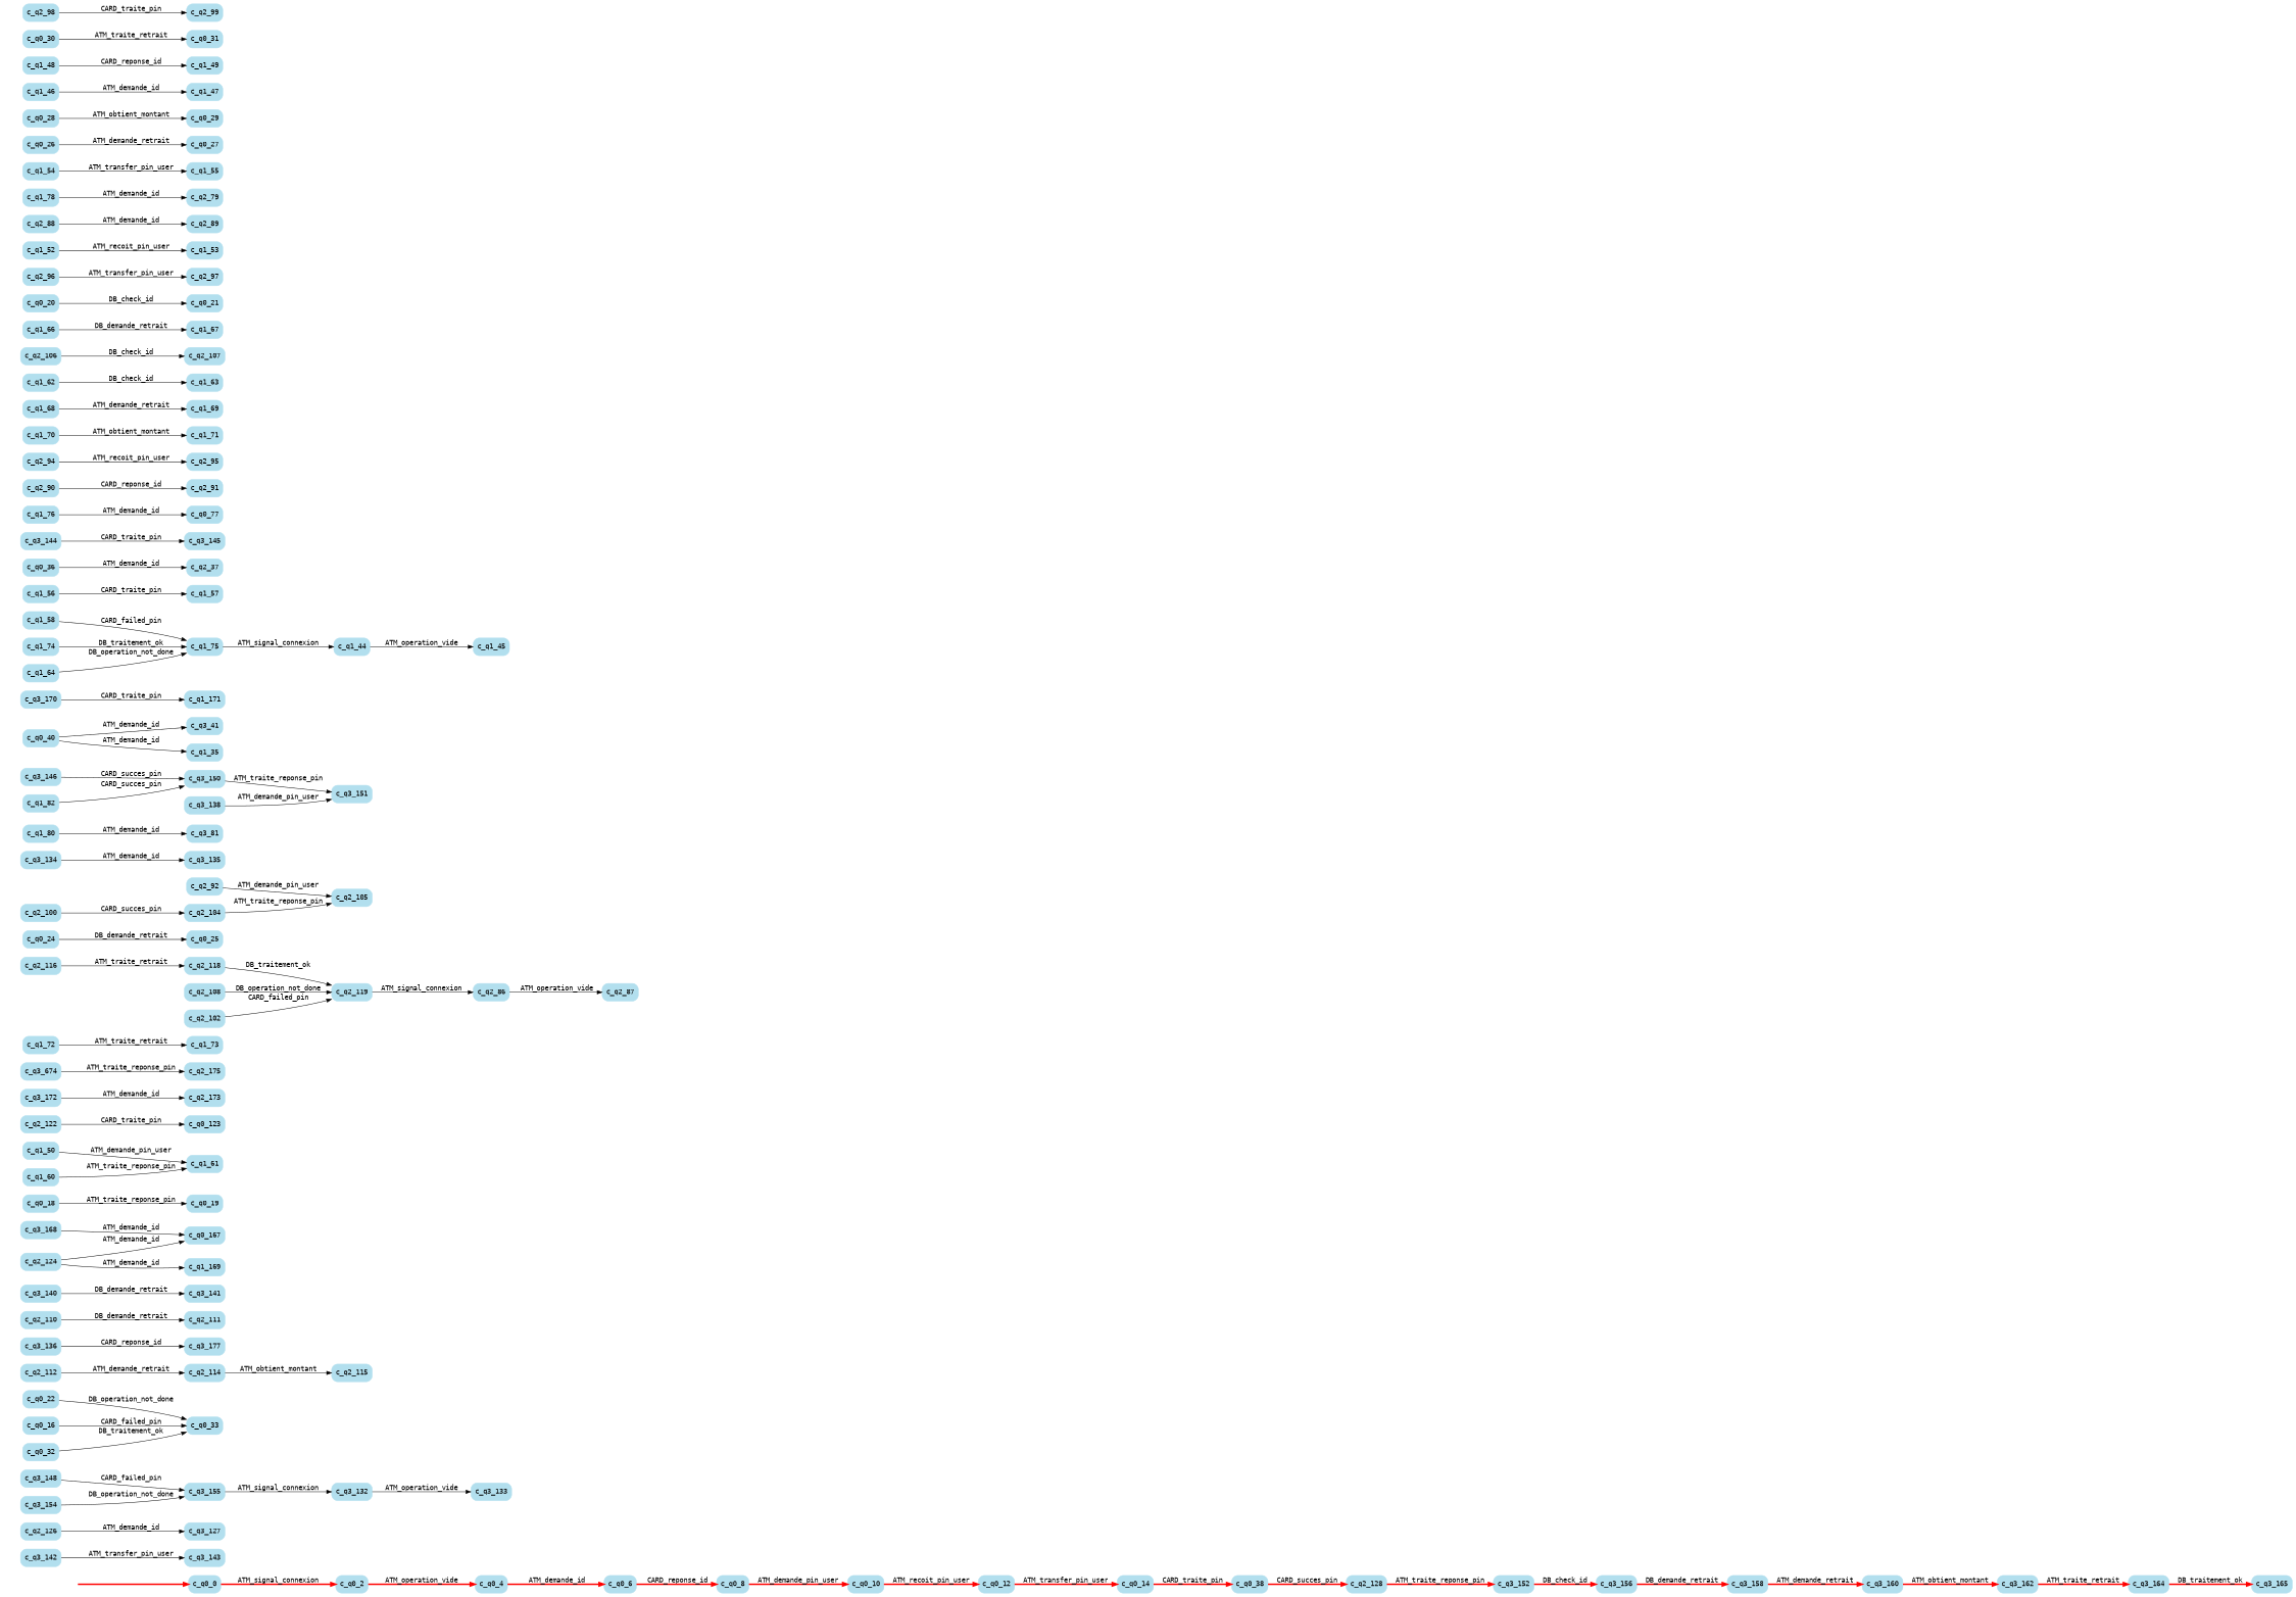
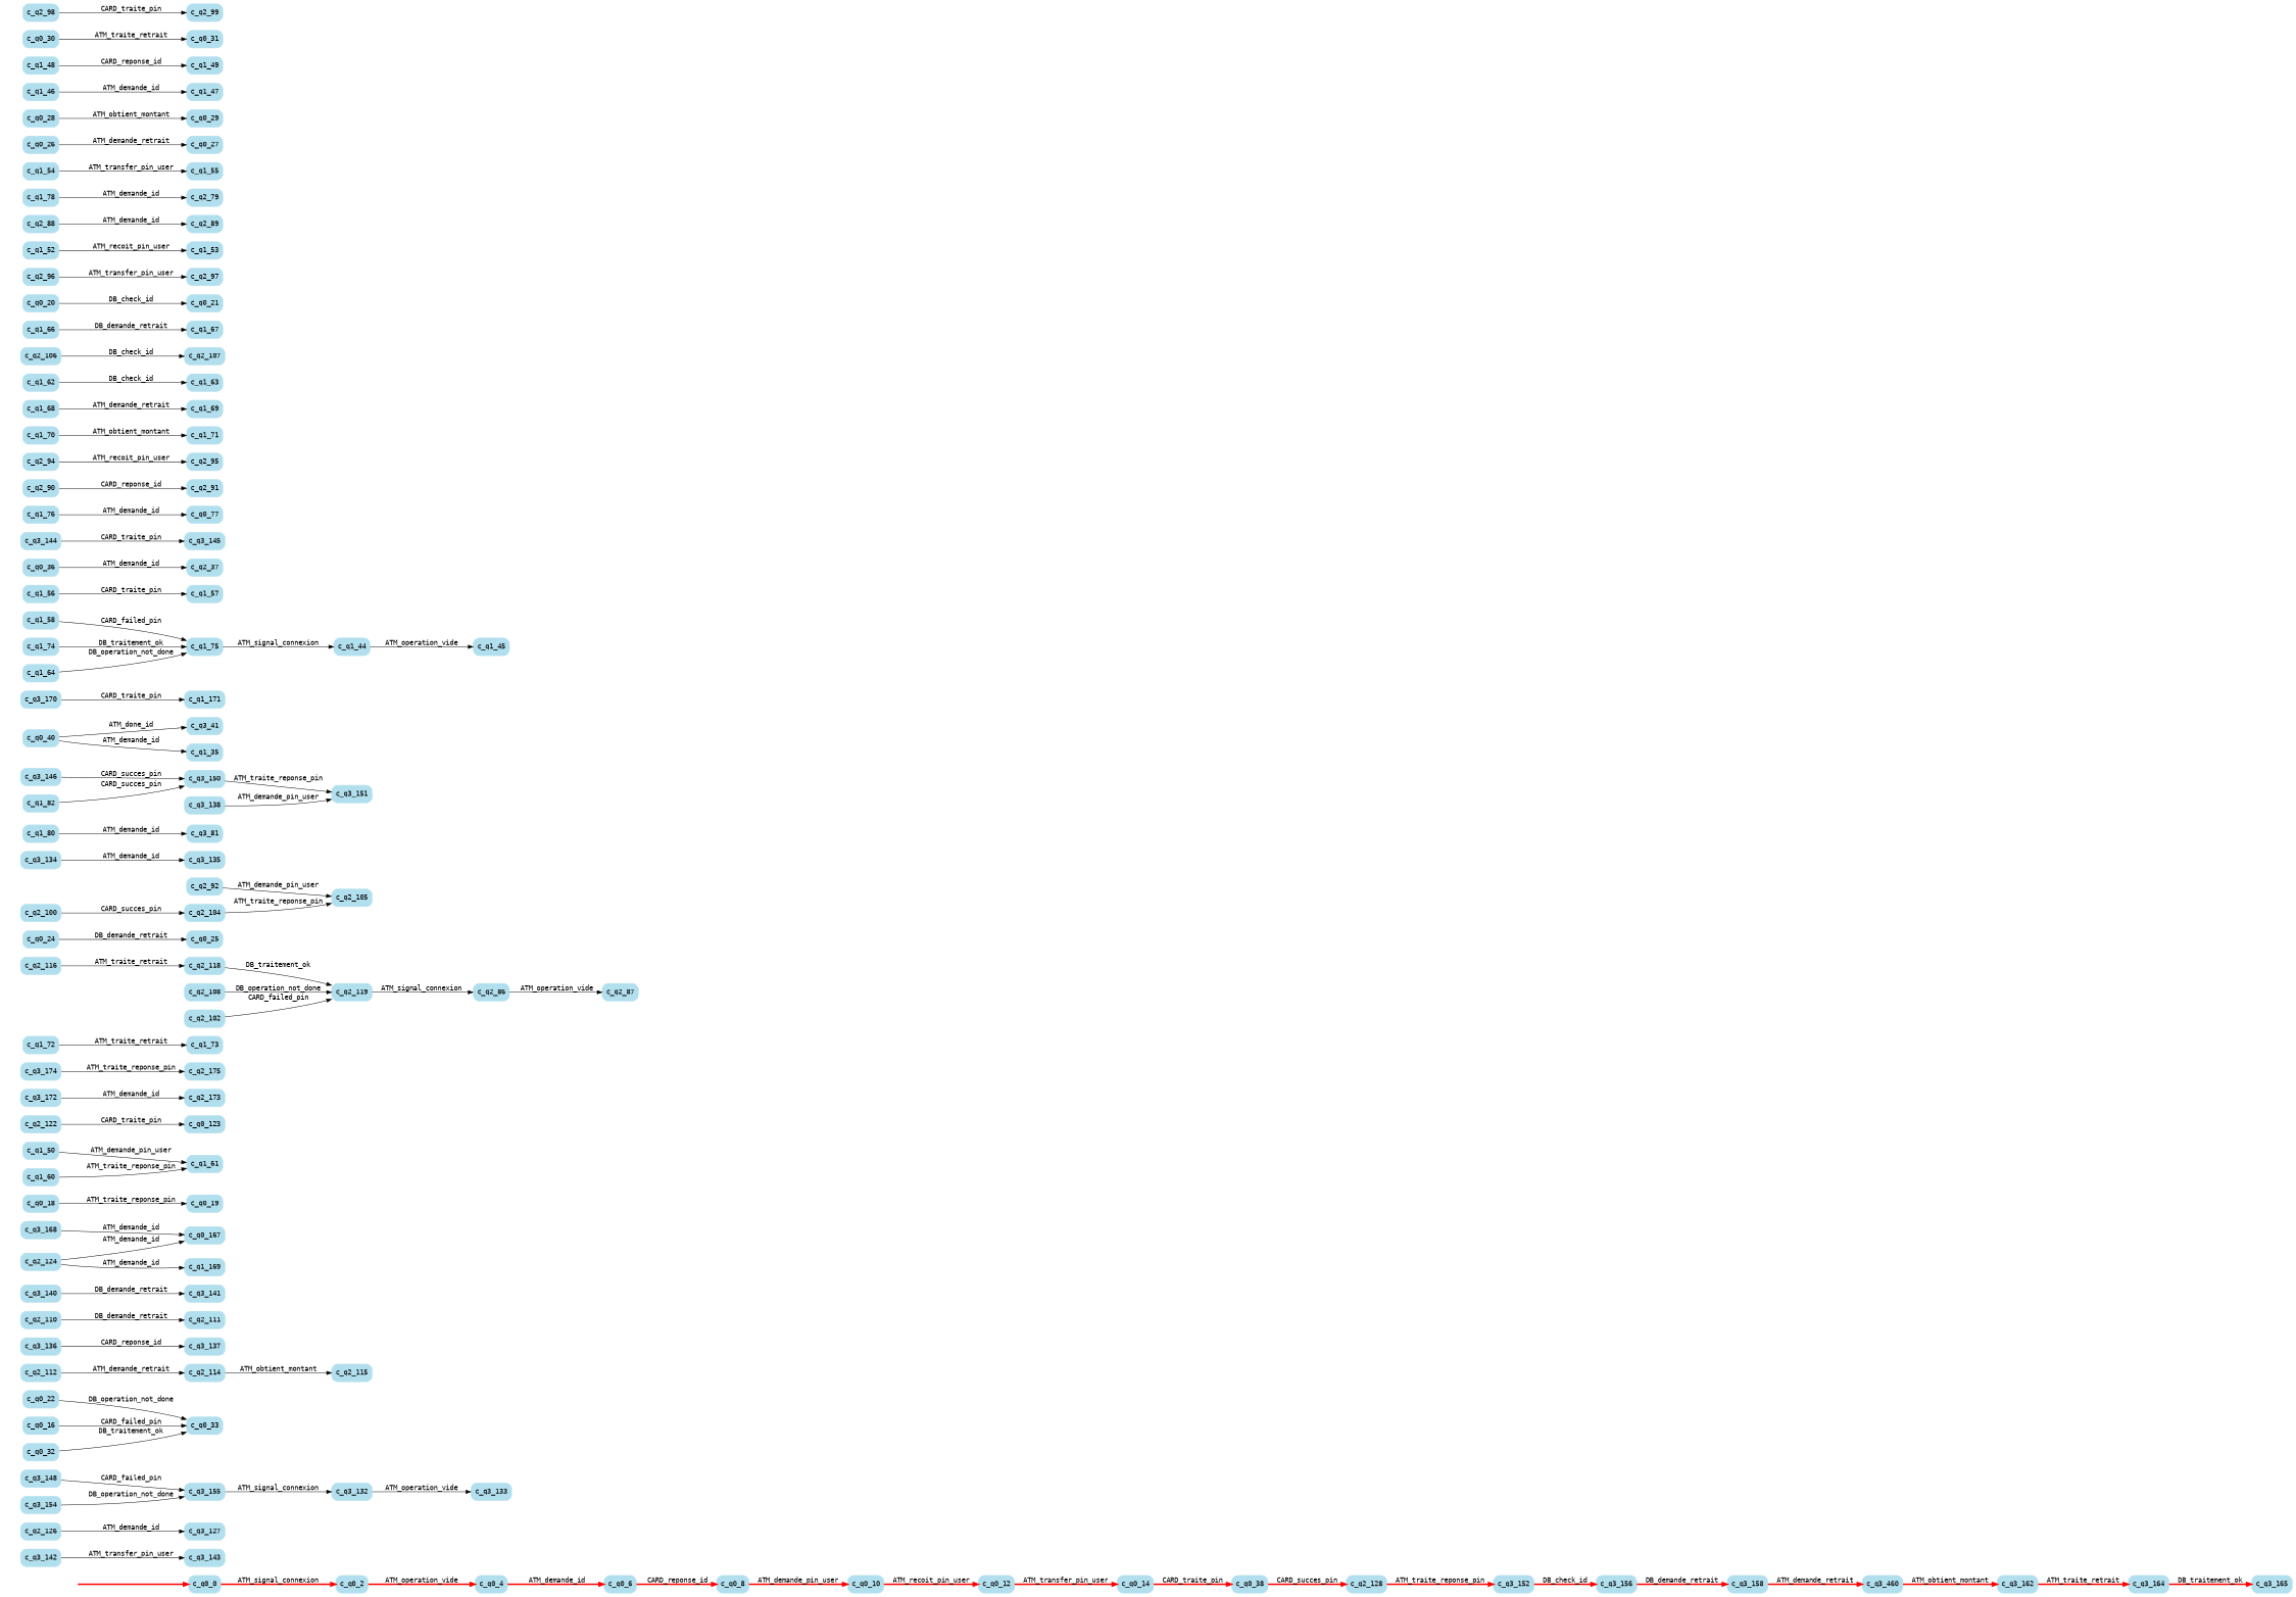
  digraph {
    fontname="DejaVu Sans Mono"
    rankdir=LR
    node [fontname="DejaVu Sans Mono" style="rounded, filled" color=lightblue2 shape=box]
    edge [fontname="DejaVu Sans Mono"]
    start_c_q0_0 [style=invisible color="" shape=""]
    n2 [label=c_q0_0]
    n3 [label=c_q0_2]
    n4 [label=c_q3_143]
    n5 [label=c_q3_127]
    n6 [label=c_q3_132]
    n7 [label=c_q3_133]
    n8 [label=c_q0_8]
    n9 [label=c_q0_10]
    n10 [label=c_q0_12]
    n11 [label=c_q0_33]
    n12 [label=c_q0_6]
    n13 [label=c_q2_115]
    n14 [label=c_q0_22]
-   n15 [label=c_q3_177]
-   n16 [label=c_q3_160]
+   n15 [label=c_q3_137]
+   n16 [label=c_q3_460]
    n17 [label=c_q3_162]
    n18 [label=c_q3_164]
    n19 [label=c_q2_111]
    n20 [label=c_q3_141]
    n21 [label=c_q3_168]
    n22 [label=c_q0_167]
    n23 [label=c_q1_169]
    n24 [label=c_q0_19]
    n25 [label=c_q3_165]
    n26 [label=c_q1_50]
    n27 [label=c_q1_61]
    n28 [label=c_q0_123]
    n29 [label=c_q2_173]
    n30 [label=c_q3_140]
    n31 [label=c_q0_14]
-   n32 [label=c_q3_674]
+   n32 [label=c_q3_174]
    n33 [label=c_q2_175]
    n34 [label=c_q3_152]
    n35 [label=c_q3_156]
    n36 [label=c_q3_158]
    n37 [label=c_q1_72]
    n38 [label=c_q1_73]
    n39 [label=c_q2_116]
    n40 [label=c_q2_118]
    n41 [label=c_q2_119]
    n42 [label=c_q2_86]
    n43 [label=c_q2_87]
    n44 [label=c_q0_24]
    n45 [label=c_q0_25]
    n46 [label=c_q2_92]
    n47 [label=c_q2_105]
    n48 [label=c_q3_135]
    n49 [label=c_q1_80]
    n50 [label=c_q3_81]
    n51 [label=c_q3_146]
    n52 [label=c_q3_150]
    n53 [label=c_q3_151]
    n54 [label=c_q2_112]
    n55 [label=c_q2_114]
    n56 [label=c_q3_41]
    n57 [label=c_q3_170]
    n58 [label=c_q1_171]
    n59 [label=c_q1_75]
    n60 [label=c_q1_44]
    n61 [label=c_q1_45]
    n62 [label=c_q1_57]
    n63 [label=c_q1_56]
    n64 [label=c_q2_108]
    n65 [label=c_q0_36]
    n66 [label=c_q2_37]
    n67 [label=c_q3_144]
    n68 [label=c_q3_145]
    n69 [label=c_q0_77]
    n70 [label=c_q2_91]
    n71 [label=c_q3_142]
    n72 [label=c_q2_95]
    n73 [label=c_q3_148]
    n74 [label=c_q3_155]
    n75 [label=c_q0_16]
    n76 [label=c_q1_70]
    n77 [label=c_q1_71]
    n78 [label=c_q2_100]
    n79 [label=c_q2_104]
    n80 [label=c_q1_68]
    n81 [label=c_q1_69]
    n82 [label=c_q1_62]
    n83 [label=c_q1_63]
    n84 [label=c_q3_136]
    n85 [label=c_q0_4]
    n86 [label=c_q0_32]
    n87 [label=c_q2_107]
    n88 [label=c_q1_67]
    n89 [label=c_q2_126]
    n90 [label=c_q0_21]
    n91 [label=c_q0_38]
    n92 [label=c_q2_128]
    n93 [label=c_q2_97]
    n94 [label=c_q1_60]
    n95 [label=c_q1_53]
    n96 [label=c_q1_35]
    n97 [label=c_q2_90]
    n98 [label=c_q2_102]
    n99 [label=c_q1_82]
    n100 [label=c_q2_89]
    n101 [label=c_q2_79]
    n102 [label=c_q3_154]
    n103 [label=c_q1_54]
    n104 [label=c_q1_55]
    n105 [label=c_q0_18]
    n106 [label=c_q2_110]
    n107 [label=c_q0_26]
    n108 [label=c_q0_27]
    n109 [label=c_q1_58]
    n110 [label=c_q0_28]
    n111 [label=c_q0_29]
    n112 [label=c_q1_46]
    n113 [label=c_q1_47]
    n114 [label=c_q1_48]
    n115 [label=c_q1_49]
    n116 [label=c_q1_74]
    n117 [label=c_q2_96]
    n118 [label=c_q0_31]
    n119 [label=c_q1_76]
    n120 [label=c_q2_88]
    n121 [label=c_q2_99]
    n122 [label=c_q2_124]
    n123 [label=c_q3_138]
    n124 [label=c_q2_94]
    n125 [label=c_q3_134]
    n126 [label=c_q2_122]
    n127 [label=c_q1_66]
    n128 [label=c_q1_52]
    n129 [label=c_q2_98]
    n130 [label=c_q0_20]
    n131 [label=c_q1_78]
    n132 [label=c_q3_172]
    n133 [label=c_q0_30]
    n134 [label=c_q0_40]
    n135 [label=c_q1_64]
    n136 [label=c_q2_106]
    start_c_q0_0 -> n2 [color=red penwidth=3]
    n2 -> n3 [color=red label=ATM_signal_connexion penwidth=3]
    n3 -> n85 [color=red label=ATM_operation_vide penwidth=3]
    n6 -> n7 [label=ATM_operation_vide]
    n8 -> n9 [color=red label=ATM_demande_pin_user penwidth=3]
    n9 -> n10 [color=red label=ATM_recoit_pin_user penwidth=3]
    n10 -> n31 [color=red label=ATM_transfer_pin_user penwidth=3]
    n12 -> n8 [color=red label=CARD_reponse_id penwidth=3]
    n14 -> n11 [label=DB_operation_not_done]
    n16 -> n17 [color=red label=ATM_obtient_montant penwidth=3]
    n17 -> n18 [color=red label=ATM_traite_retrait penwidth=3]
    n18 -> n25 [color=red label=DB_traitement_ok penwidth=3]
    n21 -> n22 [label=ATM_demande_id]
    n26 -> n27 [label=ATM_demande_pin_user]
    n30 -> n20 [label=DB_demande_retrait]
    n31 -> n91 [color=red label=CARD_traite_pin penwidth=3]
    n32 -> n33 [label=ATM_traite_reponse_pin]
    n34 -> n35 [color=red label=DB_check_id penwidth=3]
    n35 -> n36 [color=red label=DB_demande_retrait penwidth=3]
    n36 -> n16 [color=red label=ATM_demande_retrait penwidth=3]
    n37 -> n38 [label=ATM_traite_retrait]
    n39 -> n40 [label=ATM_traite_retrait]
    n40 -> n41 [label=DB_traitement_ok]
    n41 -> n42 [label=ATM_signal_connexion]
    n42 -> n43 [label=ATM_operation_vide]
    n44 -> n45 [label=DB_demande_retrait]
    n46 -> n47 [label=ATM_demande_pin_user]
    n49 -> n50 [label=ATM_demande_id]
    n51 -> n52 [label=CARD_succes_pin]
    n52 -> n53 [label=ATM_traite_reponse_pin]
    n54 -> n55 [label=ATM_demande_retrait]
    n55 -> n13 [label=ATM_obtient_montant]
    n57 -> n58 [label=CARD_traite_pin]
    n59 -> n60 [label=ATM_signal_connexion]
    n60 -> n61 [label=ATM_operation_vide]
    n63 -> n62 [label=CARD_traite_pin]
    n64 -> n41 [label=DB_operation_not_done]
    n65 -> n66 [label=ATM_demande_id]
    n67 -> n68 [label=CARD_traite_pin]
    n71 -> n4 [label=ATM_transfer_pin_user]
    n73 -> n74 [label=CARD_failed_pin]
    n74 -> n6 [label=ATM_signal_connexion]
    n75 -> n11 [label=CARD_failed_pin]
    n76 -> n77 [label=ATM_obtient_montant]
    n78 -> n79 [label=CARD_succes_pin]
    n79 -> n47 [label=ATM_traite_reponse_pin]
    n80 -> n81 [label=ATM_demande_retrait]
    n82 -> n83 [label=DB_check_id]
    n84 -> n15 [label=CARD_reponse_id]
    n85 -> n12 [color=red label=ATM_demande_id penwidth=3]
    n86 -> n11 [label=DB_traitement_ok]
    n89 -> n5 [label=ATM_demande_id]
    n91 -> n92 [color=red label=CARD_succes_pin penwidth=3]
    n92 -> n34 [color=red label=ATM_traite_reponse_pin penwidth=3]
    n94 -> n27 [label=ATM_traite_reponse_pin]
    n97 -> n70 [label=CARD_reponse_id]
    n98 -> n41 [label=CARD_failed_pin]
    n99 -> n52 [label=CARD_succes_pin]
    n102 -> n74 [label=DB_operation_not_done]
    n103 -> n104 [label=ATM_transfer_pin_user]
    n105 -> n24 [label=ATM_traite_reponse_pin]
    n106 -> n19 [label=DB_demande_retrait]
    n107 -> n108 [label=ATM_demande_retrait]
    n109 -> n59 [label=CARD_failed_pin]
    n110 -> n111 [label=ATM_obtient_montant]
    n112 -> n113 [label=ATM_demande_id]
    n114 -> n115 [label=CARD_reponse_id]
    n116 -> n59 [label=DB_traitement_ok]
    n117 -> n93 [label=ATM_transfer_pin_user]
    n119 -> n69 [label=ATM_demande_id]
    n120 -> n100 [label=ATM_demande_id]
    n122 -> n22 [label=ATM_demande_id]
    n122 -> n23 [label=ATM_demande_id]
    n123 -> n53 [label=ATM_demande_pin_user]
    n124 -> n72 [label=ATM_recoit_pin_user]
    n125 -> n48 [label=ATM_demande_id]
    n126 -> n28 [label=CARD_traite_pin]
    n127 -> n88 [label=DB_demande_retrait]
    n128 -> n95 [label=ATM_recoit_pin_user]
    n129 -> n121 [label=CARD_traite_pin]
    n130 -> n90 [label=DB_check_id]
    n131 -> n101 [label=ATM_demande_id]
    n132 -> n29 [label=ATM_demande_id]
    n133 -> n118 [label=ATM_traite_retrait]
-   n134 -> n56 [label=ATM_demande_id]
+   n134 -> n56 [label=ATM_done_id]
    n134 -> n96 [label=ATM_demande_id]
    n135 -> n59 [label=DB_operation_not_done]
    n136 -> n87 [label=DB_check_id]
  }
